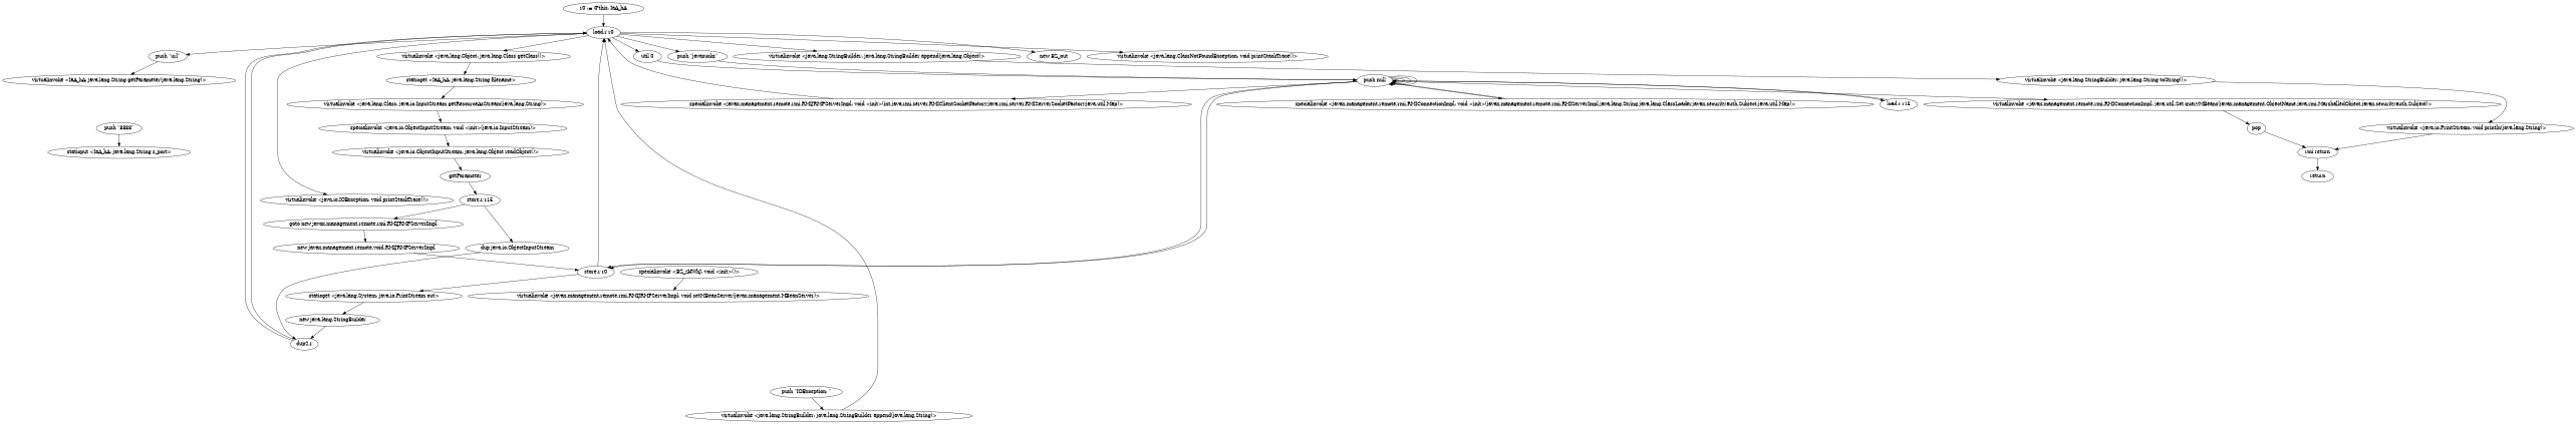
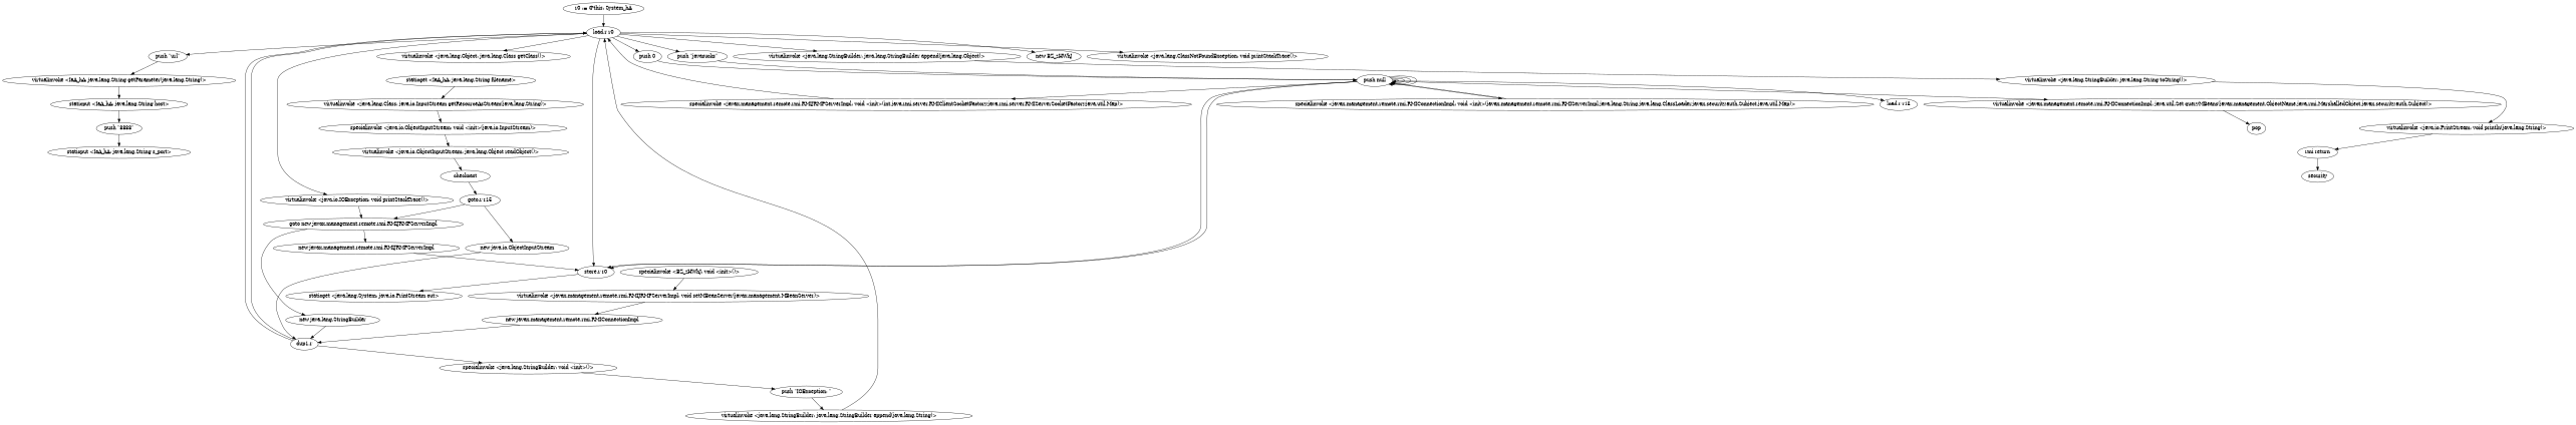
  digraph {
-   "r0 := @this: IaA_hA"
+   "r0 := @this: IaA_hA" [label="r0 := @this: System_hA"]
    "load.r r0"
    "push \"url\""
    "virtualinvoke <java.io.IOException: void printStackTrace()>"
-   "push 0" [label="util 0"]
+   "push 0"
    "virtualinvoke <java.lang.StringBuilder: java.lang.StringBuilder append(java.lang.Object)>"
-   "new BZ_zHWhJ" [label="new BZ_out"]
+   "new BZ_zHWhJ"
    "push \"javasucks\""
    "virtualinvoke <java.lang.ClassNotFoundException: void printStackTrace()>"
    "virtualinvoke <java.lang.Object: java.lang.Class getClass()>"
    "virtualinvoke <IaA_hA: java.lang.String getParameter(java.lang.String)>"
    "goto new javax.management.remote.rmi.RMIJRMPServerImpl"
    "push null"
    "virtualinvoke <java.lang.StringBuilder: java.lang.String toString()>"
    "staticget <IaA_hA: java.lang.String filename>"
+   "staticput <IaA_hA: java.lang.String host>"
    "push \"8888\""
    "staticput <IaA_hA: java.lang.String s_port>"
    "store.r r0"
    "specialinvoke <javax.management.remote.rmi.RMIJRMPServerImpl: void <init>(int,java.rmi.server.RMIClientSocketFactory,java.rmi.server.RMIServerSocketFactory,java.util.Map)>"
    "specialinvoke <javax.management.remote.rmi.RMIConnectionImpl: void <init>(javax.management.remote.rmi.RMIServerImpl,java.lang.String,java.lang.ClassLoader,javax.security.auth.Subject,java.util.Map)>"
    "load.r r15"
    "virtualinvoke <javax.management.remote.rmi.RMIConnectionImpl: java.util.Set queryMBeans(javax.management.ObjectName,java.rmi.MarshalledObject,javax.security.auth.Subject)>"
-   "store.r r15"
-   "new java.io.ObjectInputStream" [label="dup java.io.ObjectInputStream"]
+   "store.r r15" [label="goto.r r15"]
+   "new java.io.ObjectInputStream"
    "staticget <java.lang.System: java.io.PrintStream out>"
    pop
-   "dup1.r" [label="dup2.r"]
-   "new javax.management.remote.rmi.RMIJRMPServerImpl" [label="new javax.management.remote.void.RMIJRMPServerImpl"]
+   "dup1.r"
+   "new javax.management.remote.rmi.RMIJRMPServerImpl"
+   "specialinvoke <java.lang.StringBuilder: void <init>()>"
    "push \"IOException: \""
    "specialinvoke <BZ_zHWhJ: void <init>()>"
    "virtualinvoke <javax.management.remote.rmi.RMIJRMPServerImpl: void setMBeanServer(javax.management.MBeanServer)>"
    "new java.lang.StringBuilder"
    "virtualinvoke <java.lang.StringBuilder: java.lang.StringBuilder append(java.lang.String)>"
    "virtualinvoke <java.io.PrintStream: void println(java.lang.String)>"
    n37 [label="rmi return"]
-   return
+   return [label=security]
+   "new javax.management.remote.rmi.RMIConnectionImpl"
    "virtualinvoke <java.lang.Class: java.io.InputStream getResourceAsStream(java.lang.String)>"
    "specialinvoke <java.io.ObjectInputStream: void <init>(java.io.InputStream)>"
    "virtualinvoke <java.io.ObjectInputStream: java.lang.Object readObject()>"
-   checkcast [label=getParameter]
+   checkcast
    "r0 := @this: IaA_hA" -> "load.r r0"
    "load.r r0" -> "push \"url\""
    "load.r r0" -> "virtualinvoke <java.io.IOException: void printStackTrace()>"
    "load.r r0" -> "push 0"
    "load.r r0" -> "virtualinvoke <java.lang.StringBuilder: java.lang.StringBuilder append(java.lang.Object)>"
    "load.r r0" -> "new BZ_zHWhJ"
    "load.r r0" -> "push \"javasucks\""
    "load.r r0" -> "virtualinvoke <java.lang.ClassNotFoundException: void printStackTrace()>"
    "load.r r0" -> "virtualinvoke <java.lang.Object: java.lang.Class getClass()>"
    "push \"url\"" -> "virtualinvoke <IaA_hA: java.lang.String getParameter(java.lang.String)>"
+   "virtualinvoke <java.io.IOException: void printStackTrace()>" -> "goto new javax.management.remote.rmi.RMIJRMPServerImpl"
    "push 0" -> "push null"
    "virtualinvoke <java.lang.StringBuilder: java.lang.StringBuilder append(java.lang.Object)>" -> "virtualinvoke <java.lang.StringBuilder: java.lang.String toString()>"
    "push \"javasucks\"" -> "push null"
-   "virtualinvoke <java.lang.Object: java.lang.Class getClass()>" -> "staticget <IaA_hA: java.lang.String filename>"
+   "virtualinvoke <IaA_hA: java.lang.String getParameter(java.lang.String)>" -> "staticput <IaA_hA: java.lang.String host>"
    "goto new javax.management.remote.rmi.RMIJRMPServerImpl" -> "new javax.management.remote.rmi.RMIJRMPServerImpl"
    "push null" -> "push null"
    "push null" -> "push null"
    "push null" -> "push null"
    "push null" -> "push null"
    "push null" -> "store.r r0"
    "push null" -> "store.r r0"
    "push null" -> "specialinvoke <javax.management.remote.rmi.RMIJRMPServerImpl: void <init>(int,java.rmi.server.RMIClientSocketFactory,java.rmi.server.RMIServerSocketFactory,java.util.Map)>"
    "push null" -> "specialinvoke <javax.management.remote.rmi.RMIConnectionImpl: void <init>(javax.management.remote.rmi.RMIServerImpl,java.lang.String,java.lang.ClassLoader,javax.security.auth.Subject,java.util.Map)>"
    "push null" -> "load.r r15"
    "push null" -> "virtualinvoke <javax.management.remote.rmi.RMIConnectionImpl: java.util.Set queryMBeans(javax.management.ObjectName,java.rmi.MarshalledObject,javax.security.auth.Subject)>"
    "virtualinvoke <java.lang.StringBuilder: java.lang.String toString()>" -> "virtualinvoke <java.io.PrintStream: void println(java.lang.String)>"
    "staticget <IaA_hA: java.lang.String filename>" -> "virtualinvoke <java.lang.Class: java.io.InputStream getResourceAsStream(java.lang.String)>"
+   "staticput <IaA_hA: java.lang.String host>" -> "push \"8888\""
    "push \"8888\"" -> "staticput <IaA_hA: java.lang.String s_port>"
-   "store.r r0" -> "load.r r0"
+   "load.r r0" -> "store.r r0"
    "store.r r0" -> "staticget <java.lang.System: java.io.PrintStream out>"
    "specialinvoke <javax.management.remote.rmi.RMIJRMPServerImpl: void <init>(int,java.rmi.server.RMIClientSocketFactory,java.rmi.server.RMIServerSocketFactory,java.util.Map)>" -> "load.r r0"
    "specialinvoke <javax.management.remote.rmi.RMIConnectionImpl: void <init>(javax.management.remote.rmi.RMIServerImpl,java.lang.String,java.lang.ClassLoader,javax.security.auth.Subject,java.util.Map)>" -> "push null"
-   "load.r r15" -> "push null"
    "virtualinvoke <javax.management.remote.rmi.RMIConnectionImpl: java.util.Set queryMBeans(javax.management.ObjectName,java.rmi.MarshalledObject,javax.security.auth.Subject)>" -> pop
    "store.r r15" -> "goto new javax.management.remote.rmi.RMIJRMPServerImpl"
    "store.r r15" -> "new java.io.ObjectInputStream"
    "new java.io.ObjectInputStream" -> "dup1.r"
-   "staticget <java.lang.System: java.io.PrintStream out>" -> "new java.lang.StringBuilder"
-   pop -> n37
+   "goto new javax.management.remote.rmi.RMIJRMPServerImpl" -> "new java.lang.StringBuilder"
    "dup1.r" -> "load.r r0"
    "dup1.r" -> "load.r r0"
+   "dup1.r" -> "specialinvoke <java.lang.StringBuilder: void <init>()>"
    "new javax.management.remote.rmi.RMIJRMPServerImpl" -> "store.r r0"
+   "specialinvoke <java.lang.StringBuilder: void <init>()>" -> "push \"IOException: \""
    "push \"IOException: \"" -> "virtualinvoke <java.lang.StringBuilder: java.lang.StringBuilder append(java.lang.String)>"
    "specialinvoke <BZ_zHWhJ: void <init>()>" -> "virtualinvoke <javax.management.remote.rmi.RMIJRMPServerImpl: void setMBeanServer(javax.management.MBeanServer)>"
+   "virtualinvoke <javax.management.remote.rmi.RMIJRMPServerImpl: void setMBeanServer(javax.management.MBeanServer)>" -> "new javax.management.remote.rmi.RMIConnectionImpl"
    "new java.lang.StringBuilder" -> "dup1.r"
    "virtualinvoke <java.lang.StringBuilder: java.lang.StringBuilder append(java.lang.String)>" -> "load.r r0"
    "virtualinvoke <java.io.PrintStream: void println(java.lang.String)>" -> n37
    n37 -> return
+   "new javax.management.remote.rmi.RMIConnectionImpl" -> "dup1.r"
    "virtualinvoke <java.lang.Class: java.io.InputStream getResourceAsStream(java.lang.String)>" -> "specialinvoke <java.io.ObjectInputStream: void <init>(java.io.InputStream)>"
    "specialinvoke <java.io.ObjectInputStream: void <init>(java.io.InputStream)>" -> "virtualinvoke <java.io.ObjectInputStream: java.lang.Object readObject()>"
    "virtualinvoke <java.io.ObjectInputStream: java.lang.Object readObject()>" -> checkcast
    checkcast -> "store.r r15"
  }
